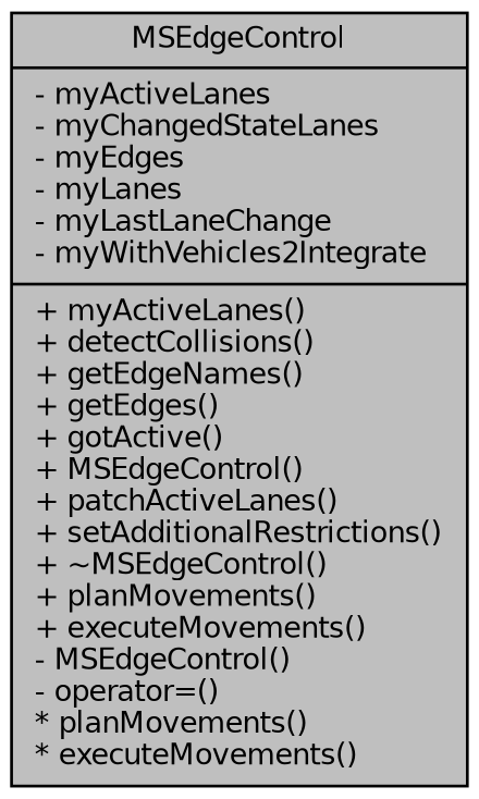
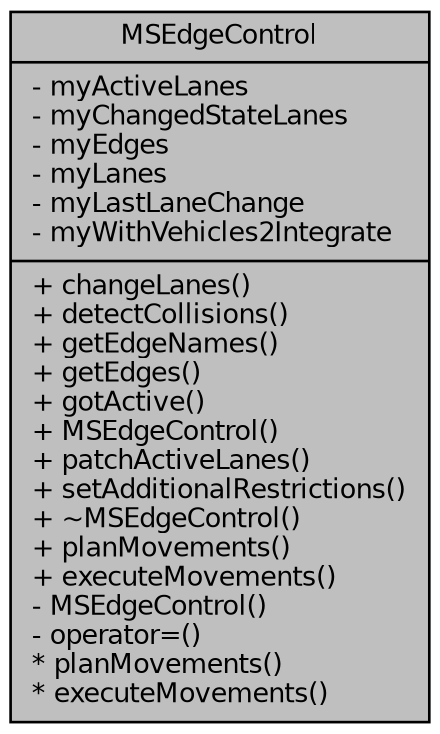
  digraph {
-   n1 [color=black fillcolor=grey75 fontcolor=black fontname=Helvetica fontsize=10 height=0.2 label="{MSEdgeControl\n|- myActiveLanes\l- myChangedStateLanes\l- myEdges\l- myLanes\l- myLastLaneChange\l- myWithVehicles2Integrate\l|+ myActiveLanes()\l+ detectCollisions()\l+ getEdgeNames()\l+ getEdges()\l+ gotActive()\l+ MSEdgeControl()\l+ patchActiveLanes()\l+ setAdditionalRestrictions()\l+ ~MSEdgeControl()\l+ planMovements()\l+ executeMovements()\l- MSEdgeControl()\l- operator=()\l* planMovements()\l* executeMovements()\l}" shape=record style=filled width=0.4]
+   n1 [color=black fillcolor=grey75 fontcolor=black fontname=Helvetica fontsize=10 height=0.2 label="{MSEdgeControl\n|- myActiveLanes\l- myChangedStateLanes\l- myEdges\l- myLanes\l- myLastLaneChange\l- myWithVehicles2Integrate\l|+ changeLanes()\l+ detectCollisions()\l+ getEdgeNames()\l+ getEdges()\l+ gotActive()\l+ MSEdgeControl()\l+ patchActiveLanes()\l+ setAdditionalRestrictions()\l+ ~MSEdgeControl()\l+ planMovements()\l+ executeMovements()\l- MSEdgeControl()\l- operator=()\l* planMovements()\l* executeMovements()\l}" shape=record style=filled width=0.4]
  }
